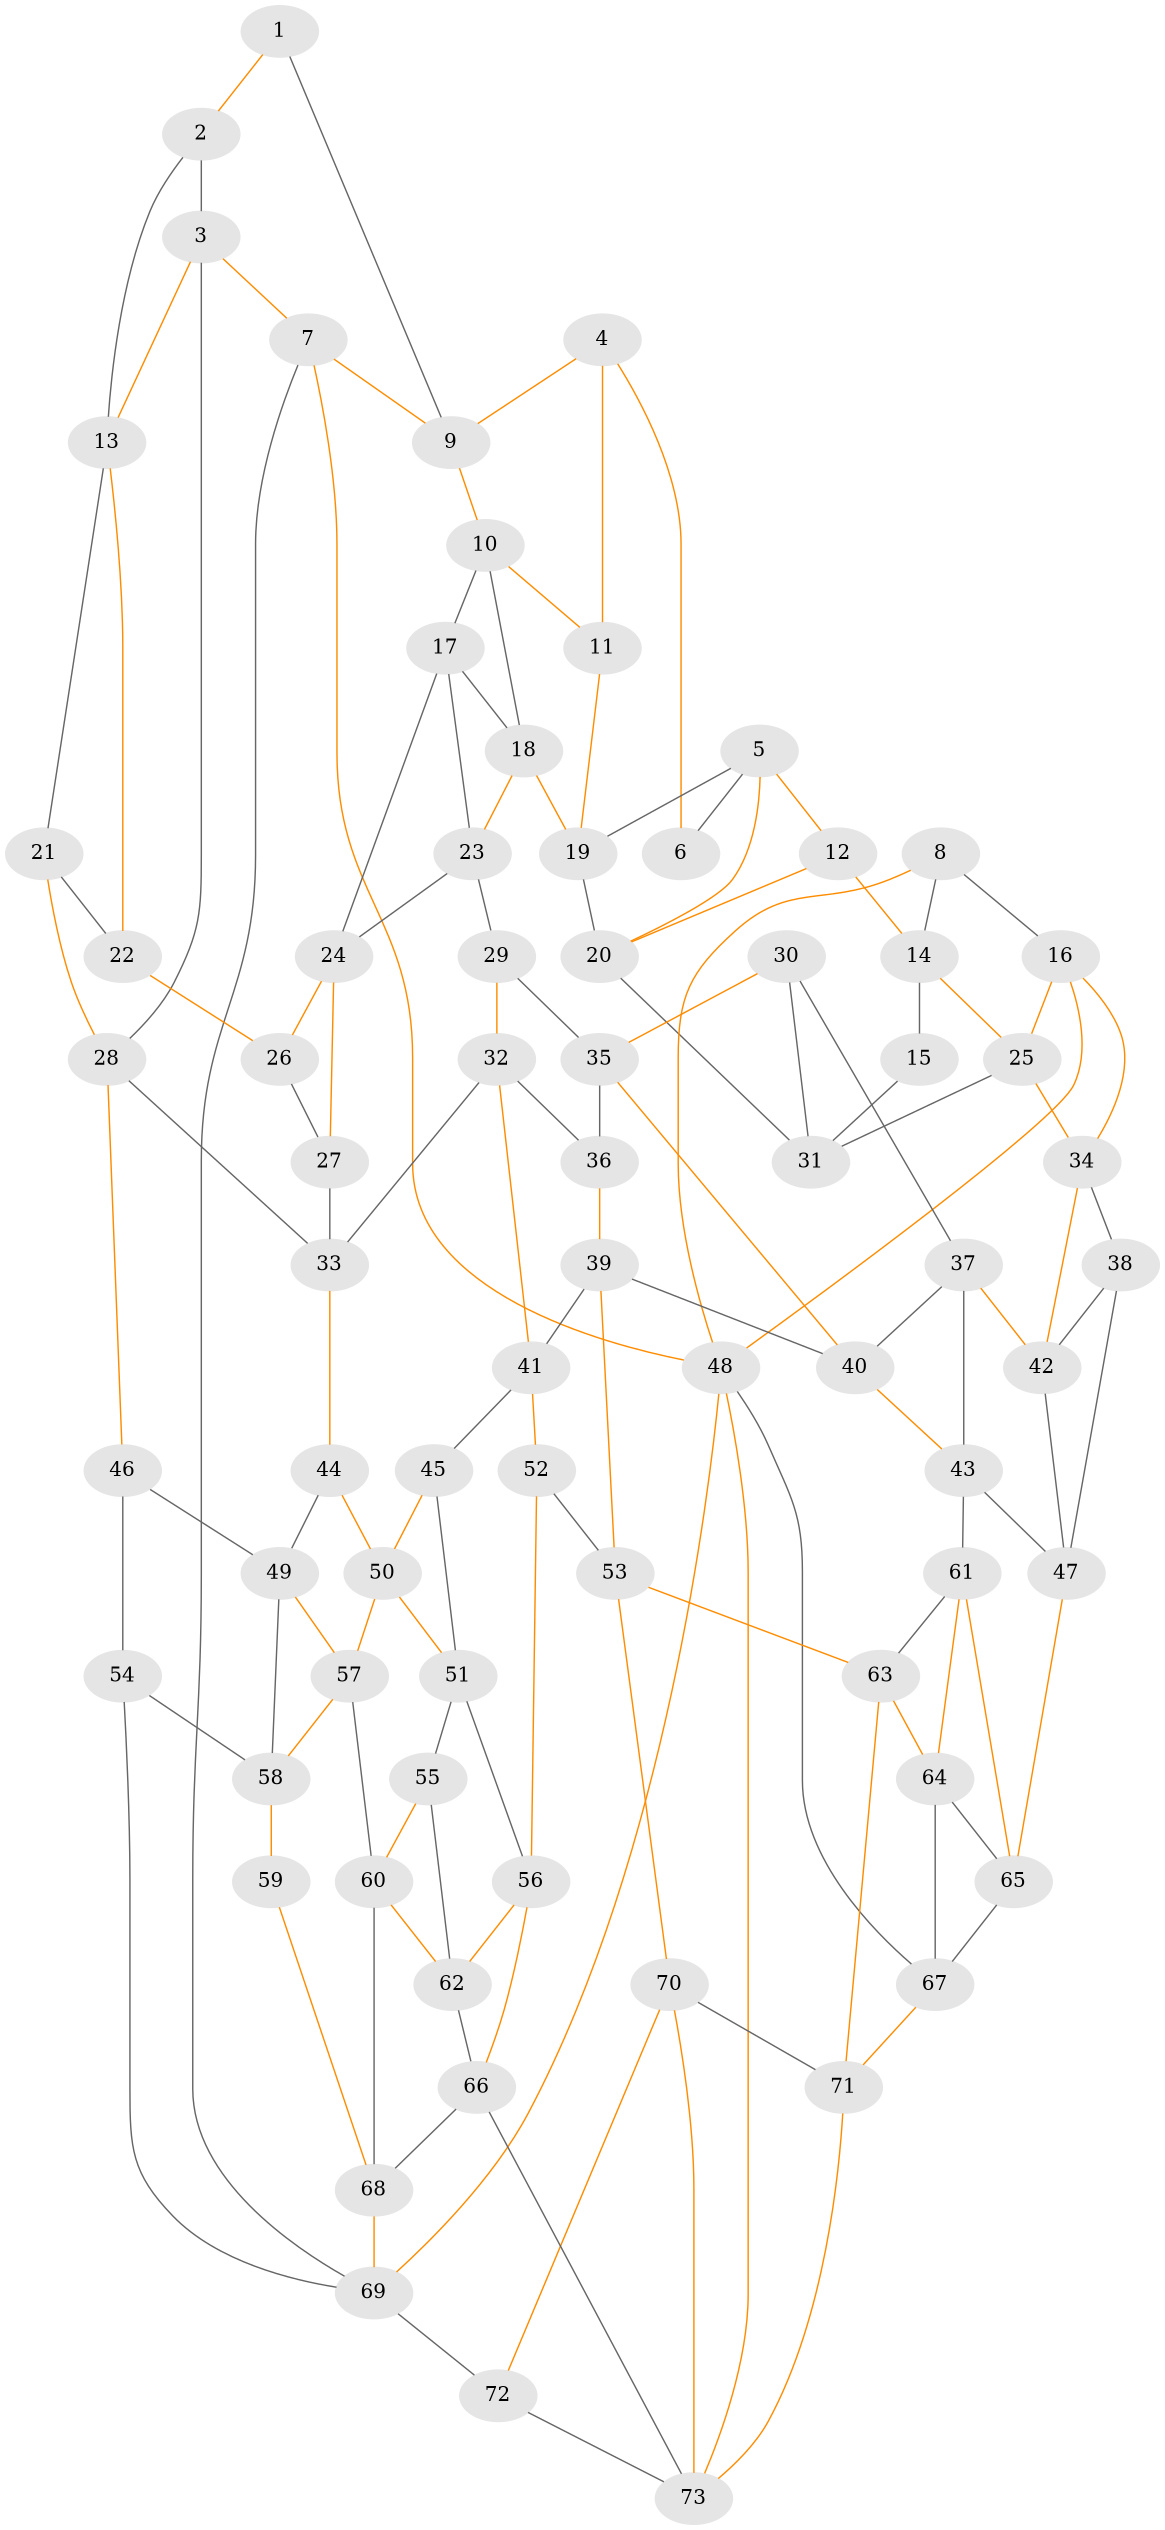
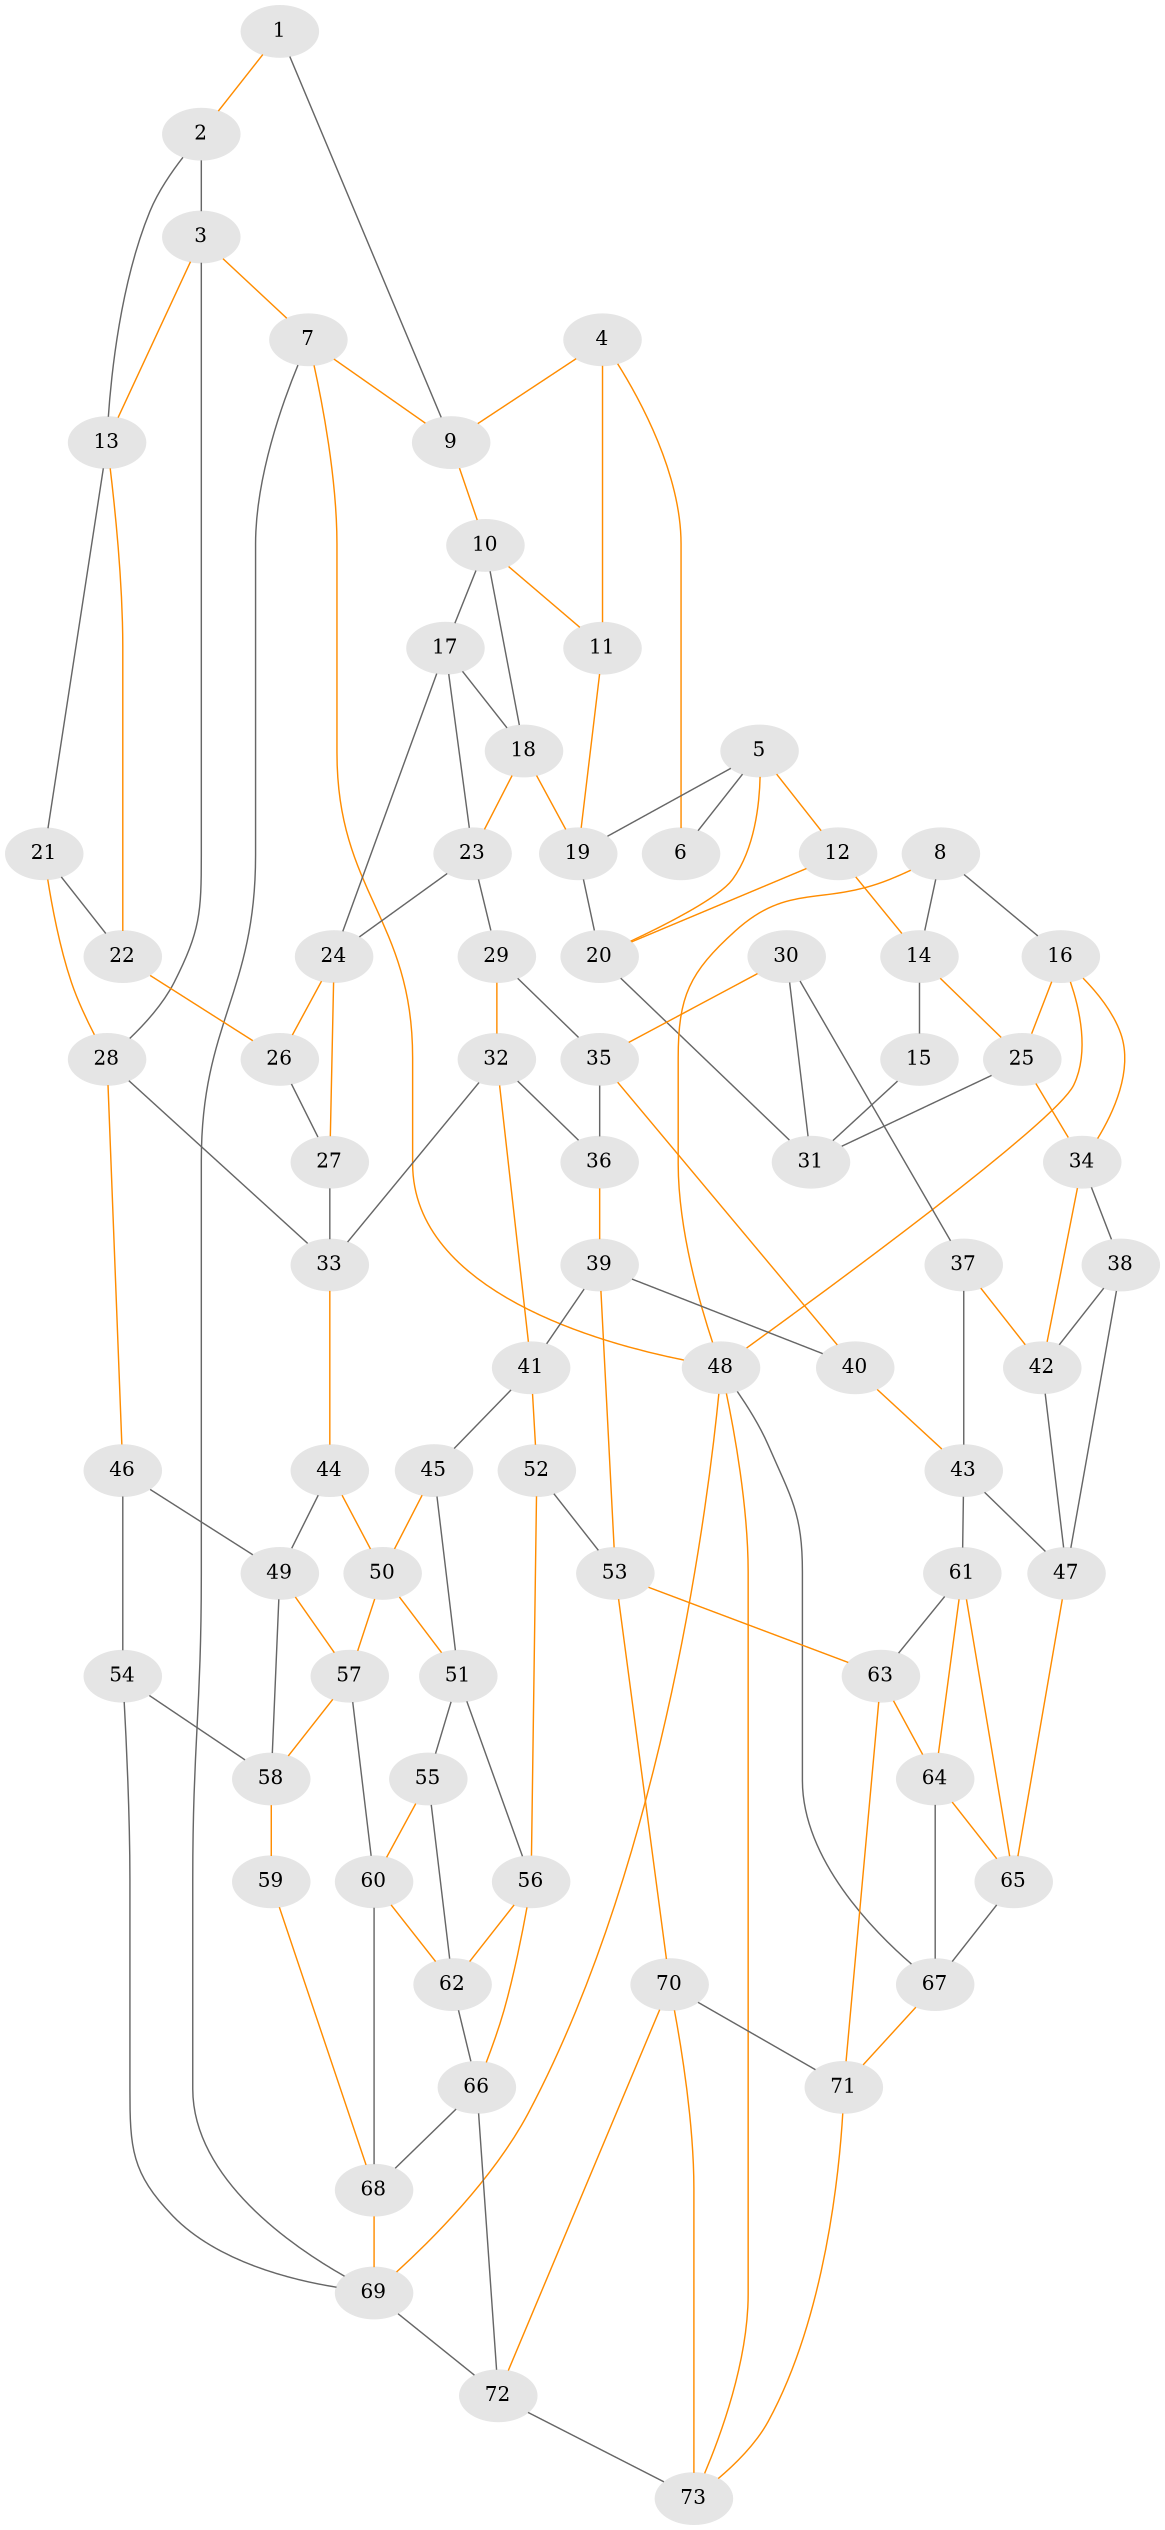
  graph {
    node [color=gray90 style=filled]
    edge [color=darkorange weight=1.0]
    1
    2
    9
    3
    13
    7
    48
    69
    10
    28
    21
    22
    33
    46
    4
    6
    11
    19
    5
    12
    20
    14
    31
    67
    73
    72
    8
    16
    15
    25
    34
    17
    18
    23
    24
    26
    38
    42
    29
    27
    35
    32
    44
    49
    54
    36
    40
    39
    30
    37
    43
    41
    45
    52
    50
    47
    53
    61
    65
    63
    70
    51
    56
    64
    57
    58
    55
    71
    60
    59
    62
    66
    68
    1 -- 2
    1 -- 9 [color=gray40]
    2 -- 3 [color=gray40]
    2 -- 13 [color=gray40]
    9 -- 10
    3 -- 13
    3 -- 7
    3 -- 28 [color=gray40]
    13 -- 21 [color=gray40]
    13 -- 22
    7 -- 9
    7 -- 48
    7 -- 69 [color=gray40]
    48 -- 69
    48 -- 67 [color=gray40]
    48 -- 73
    69 -- 72 [color=gray40]
    10 -- 11
    10 -- 17 [color=gray40]
    10 -- 18 [color=gray40]
    28 -- 33 [color=gray40]
    28 -- 46
    21 -- 28
    21 -- 22 [color=gray40]
    22 -- 26 [weight=2.0]
    33 -- 44
    46 -- 49 [color=gray40]
    46 -- 54 [color=gray40]
    4 -- 9
    4 -- 6
    4 -- 11
    11 -- 19
    19 -- 20 [color=gray40]
    5 -- 6 [color=gray40]
    5 -- 19 [color=gray40]
    5 -- 12
    5 -- 20
    12 -- 20
    12 -- 14 [weight=2.0]
    20 -- 31 [color=gray40]
    14 -- 15 [color=gray40]
    14 -- 25
    67 -- 71
    72 -- 73 [color=gray40]
    8 -- 48
    8 -- 14 [color=gray40]
    8 -- 16 [color=gray40]
    16 -- 48
    16 -- 25
    16 -- 34
    15 -- 31 [color=gray40]
    25 -- 31 [color=gray40]
    25 -- 34
    34 -- 38 [color=gray40]
    34 -- 42
    17 -- 18 [color=gray40]
    17 -- 23 [color=gray40]
    17 -- 24 [color=gray40]
    18 -- 19
    18 -- 23
    23 -- 24 [color=gray40]
    23 -- 29 [color=gray40]
    24 -- 26
    24 -- 27
    26 -- 27 [color=gray40]
    38 -- 42 [color=gray40]
    38 -- 47 [color=gray40]
    42 -- 47 [color=gray40]
    29 -- 35 [color=gray40]
    29 -- 32
    27 -- 33 [color=gray40]
    35 -- 36 [color=gray40]
    35 -- 40
    32 -- 33 [color=gray40]
    32 -- 36 [color=gray40]
    32 -- 41
    44 -- 49 [color=gray40]
    44 -- 50
    49 -- 57
    49 -- 58 [color=gray40]
    54 -- 69 [color=gray40]
    54 -- 58 [color=gray40 weight=2.0]
    36 -- 39
    40 -- 43
    39 -- 40 [color=gray40]
    39 -- 41 [color=gray40]
    39 -- 53
    30 -- 31 [color=gray40]
    30 -- 35
    30 -- 37 [color=gray40]
    37 -- 42
-   37 -- 40 [color=gray40]
    37 -- 43 [color=gray40]
    43 -- 47 [color=gray40]
    43 -- 61 [color=gray40]
    41 -- 45 [color=gray40]
    41 -- 52
    45 -- 50
    45 -- 51 [color=gray40]
    52 -- 53 [color=gray40]
    52 -- 56
    50 -- 51
    50 -- 57
    47 -- 65
    53 -- 63
    53 -- 70
    61 -- 65
    61 -- 63 [color=gray40]
    61 -- 64
    65 -- 67 [color=gray40]
    63 -- 64
    63 -- 71
    70 -- 73
    70 -- 72
    70 -- 71 [color=gray40]
    51 -- 56 [color=gray40]
    51 -- 55 [color=gray40]
    56 -- 62
    56 -- 66
    64 -- 67 [color=gray40]
-   64 -- 65 [color=gray40]
+   64 -- 65
    57 -- 58
    57 -- 60 [color=gray40]
    58 -- 59 [weight=2.0]
    55 -- 60
    55 -- 62 [color=gray40]
    71 -- 73
    60 -- 62
    60 -- 68 [color=gray40]
    59 -- 68
    62 -- 66 [color=gray40]
-   66 -- 73 [color=gray40]
+   66 -- 72 [color=gray40]
    66 -- 68 [color=gray40]
    68 -- 69
  }
